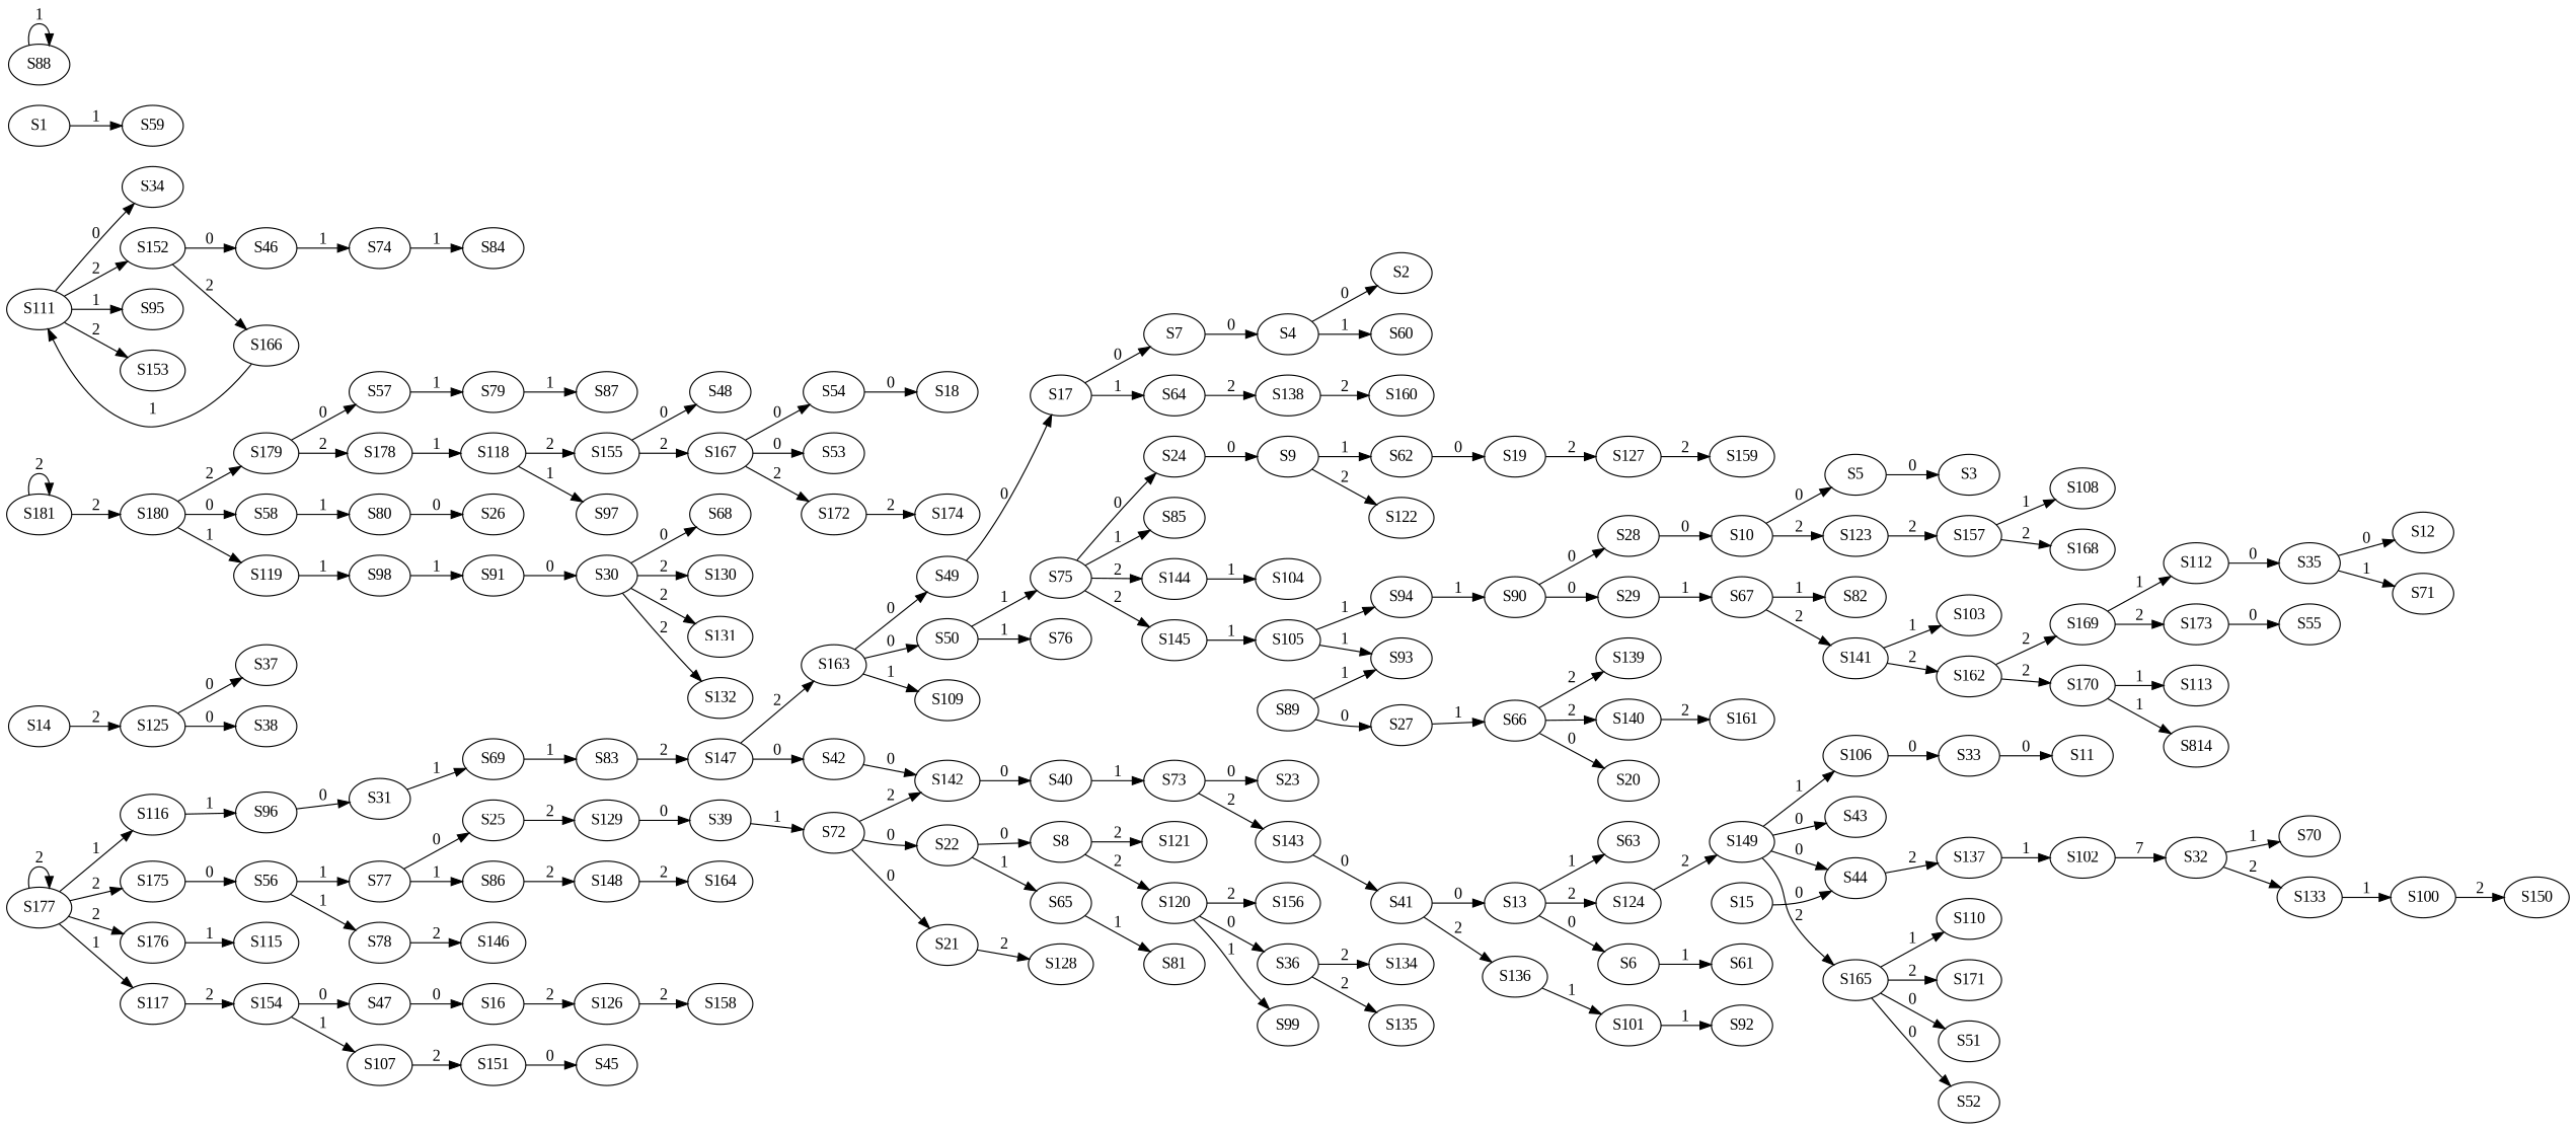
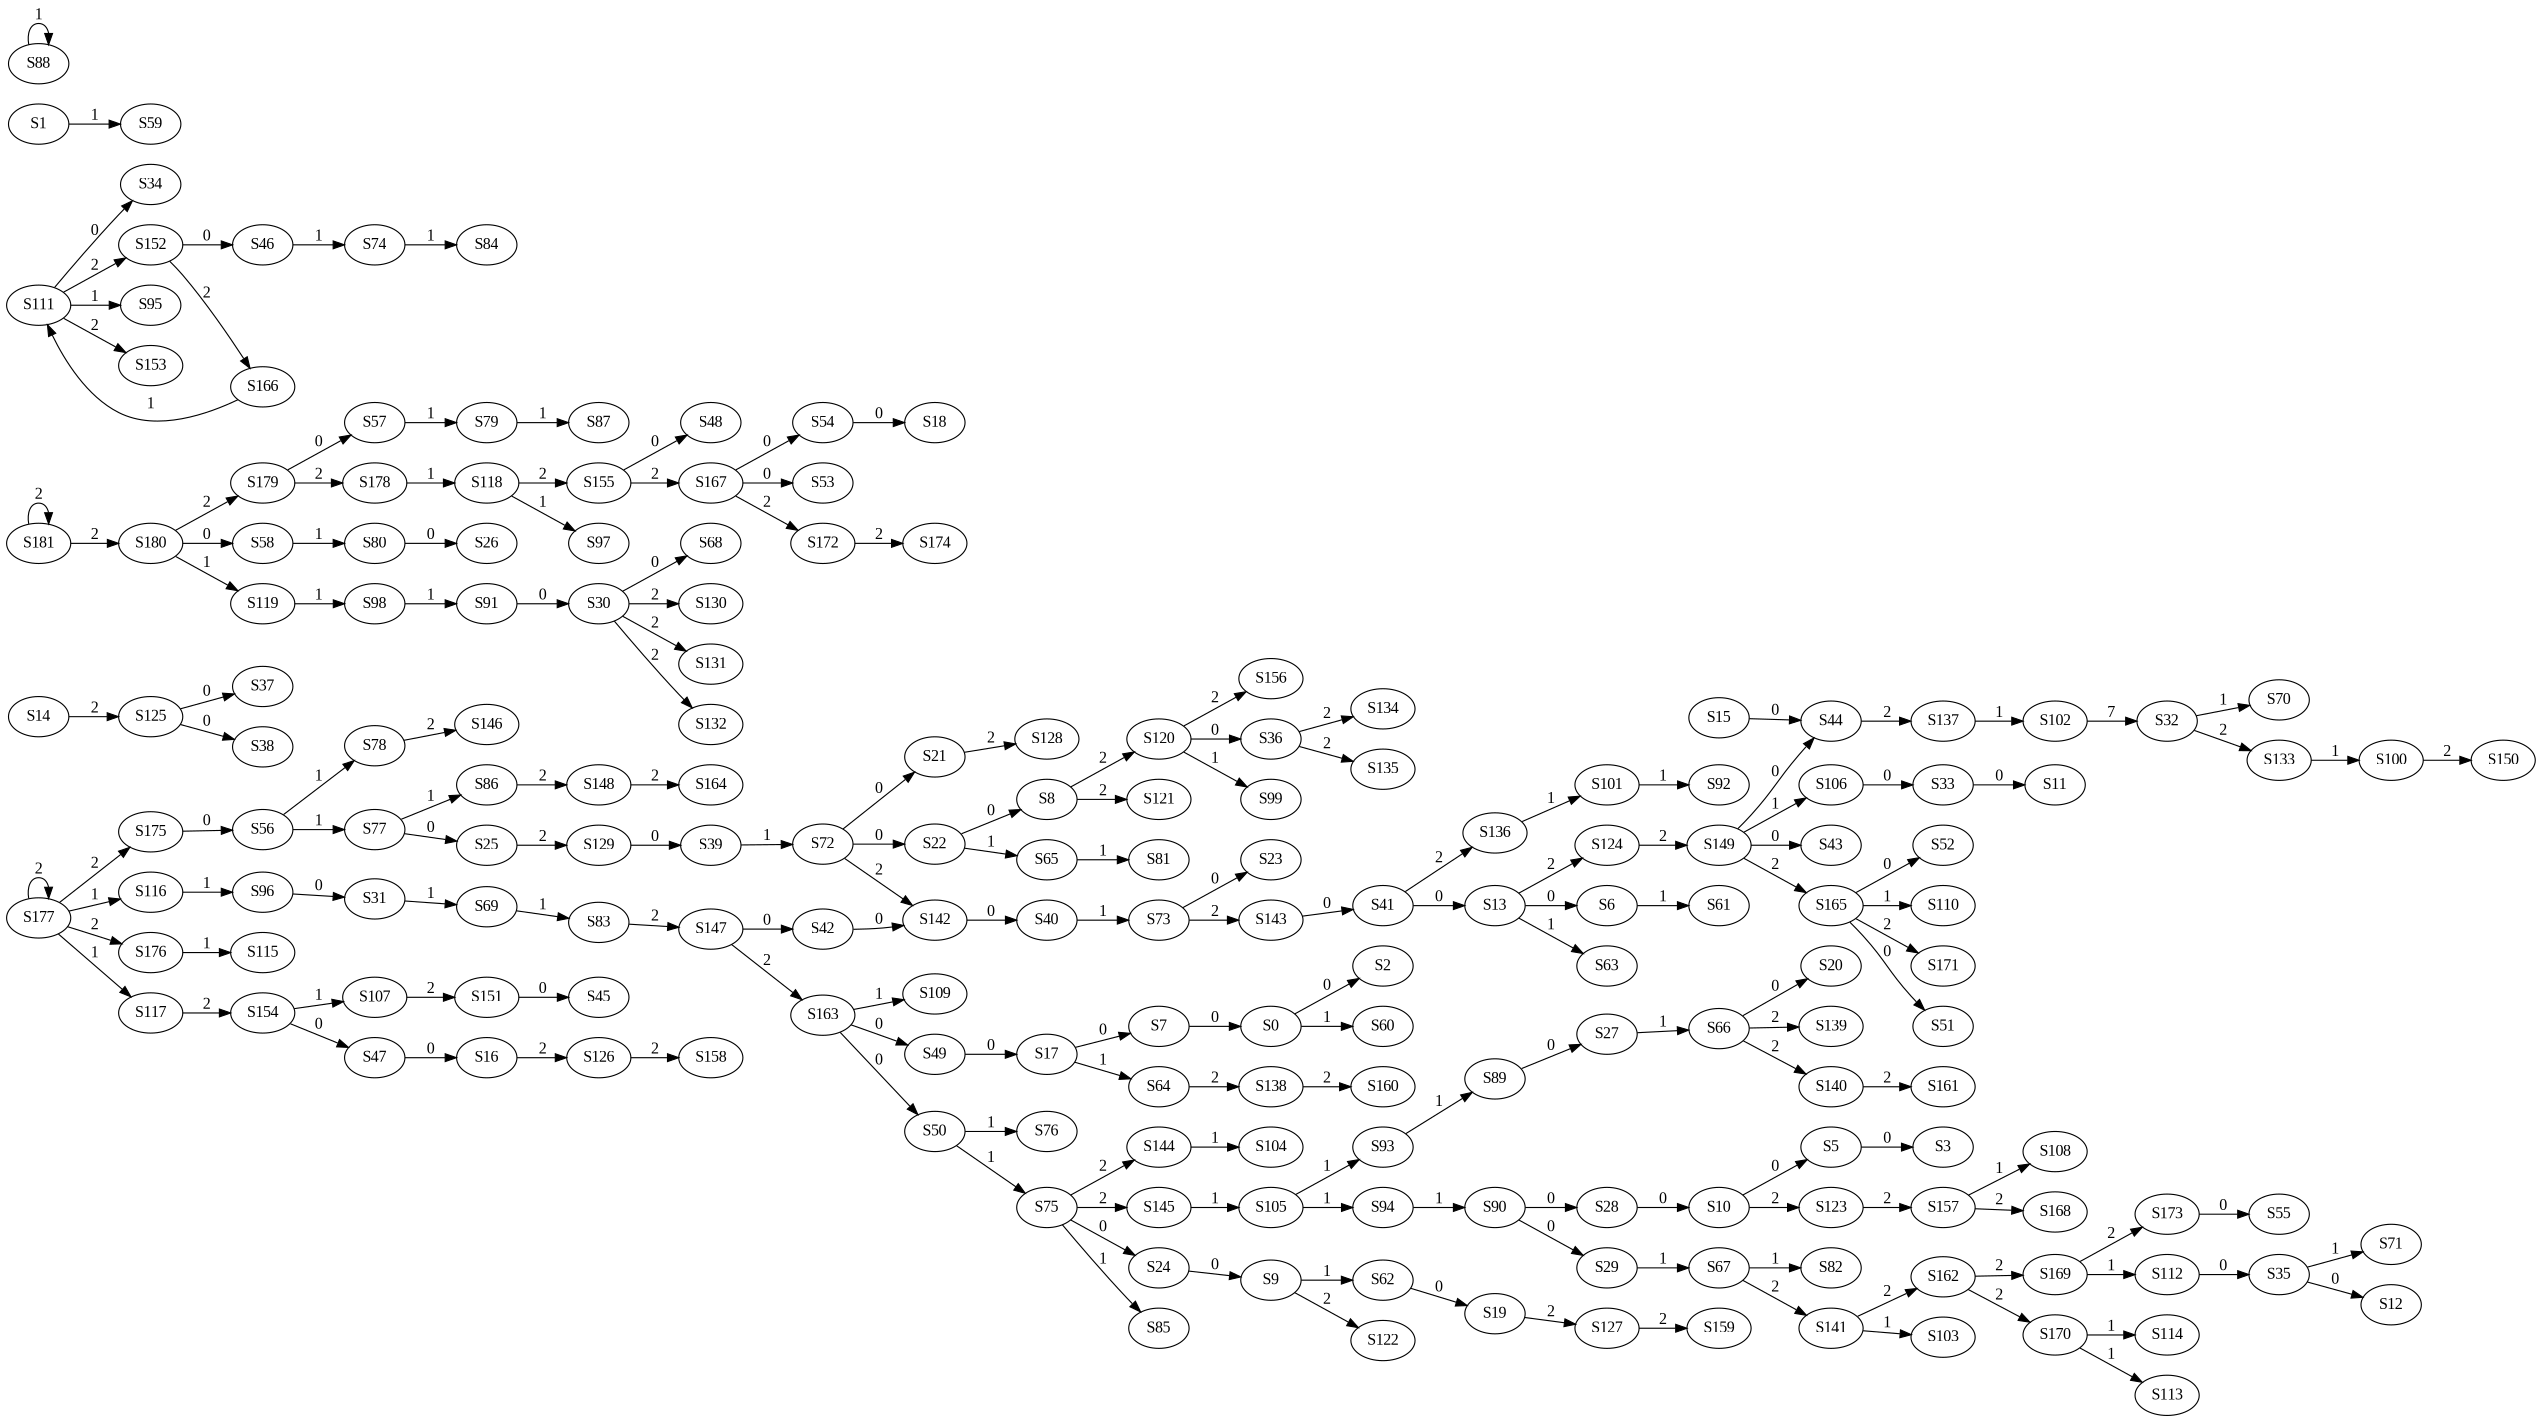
  strict digraph {
    fontname="Liberation Serif"
    rankdir=LR
    node [fontname="Liberation Serif"]
    edge [fontname="Liberation Serif"]
-   S4
+   S4 [label=S0]
    S2
    S60
    S5
    S3
    S7
    S10
    S123
    S157
    S13
    S6
    S63
    S124
    S61
    S149
    S17
    S64
    S138
    S22
    S8
    S65
    S120
    S121
    S81
    S36
    S99
    S156
    S24
    S9
    S62
    S122
    S19
    S28
    S33
    S11
    S35
    S12
    S71
    S41
    S136
    S101
    S42
    S142
    S14
    S125
    S37
    S38
    S44
    S137
    S15
    S102
    S47
    S16
    S126
    S158
    S49
    S54
    S18
    S127
    S159
    S66
    S20
    S139
    S140
    S161
    S72
    S21
    S128
    S40
    S73
    S23
    S143
    S75
    S85
    S144
    S145
    S104
    S105
    S77
    S25
    S86
    S129
    S148
    S39
    S80
    S26
    S89
    S27
    S90
    S29
    S67
    S82
    S141
    S91
    S30
    S68
    S130
    S131
    S132
    S96
    S31
    S69
    S83
    S32
    S70
    S133
    S100
    S106
    S111
    S34
    S152
    S95
    S153
    S46
    S166
    S112
    S134
    S135
    S147
    S163
    S50
    S109
    S43
    S165
    S51
    S52
    S110
    S171
    S151
    S45
    S74
    S84
    S154
    S107
    S155
    S48
    S167
    S53
    S172
    S76
    S174
    S173
    S55
    S175
    S56
    S78
    S146
    S179
    S57
    S178
    S79
    S118
    S87
    S180
    S58
    S119
    S98
    S1
    S59
    S160
    S103
    S162
    S164
    S88
    S93
    S94
    S92
    S116
    S97
    S150
    S169
    S170
    S108
    S168
    S113
-   S114 [label=S814]
+   S114
    S176
    S115
    S177
    S117
    S181
    S4 -> S2 [label=0]
    S4 -> S60 [label=1]
    S5 -> S3 [label=0]
    S7 -> S4 [label=0]
    S10 -> S5 [label=0]
    S10 -> S123 [label=2]
    S123 -> S157 [label=2]
    S157 -> S108 [label=1]
    S157 -> S168 [label=2]
    S13 -> S6 [label=0]
    S13 -> S63 [label=1]
    S13 -> S124 [label=2]
    S6 -> S61 [label=1]
    S124 -> S149 [label=2]
    S149 -> S44 [label=0]
    S149 -> S106 [label=1]
    S149 -> S43 [label=0]
    S149 -> S165 [label=2]
    S17 -> S7 [label=0]
    S17 -> S64 [label=1]
    S64 -> S138 [label=2]
    S138 -> S160 [label=2]
    S22 -> S8 [label=0]
    S22 -> S65 [label=1]
    S8 -> S120 [label=2]
    S8 -> S121 [label=2]
    S65 -> S81 [label=1]
    S120 -> S36 [label=0]
    S120 -> S99 [label=1]
    S120 -> S156 [label=2]
    S36 -> S134 [label=2]
    S36 -> S135 [label=2]
    S24 -> S9 [label=0]
    S9 -> S62 [label=1]
    S9 -> S122 [label=2]
    S62 -> S19 [label=0]
    S19 -> S127 [label=2]
    S28 -> S10 [label=0]
    S33 -> S11 [label=0]
    S35 -> S12 [label=0]
    S35 -> S71 [label=1]
    S41 -> S13 [label=0]
    S41 -> S136 [label=2]
    S136 -> S101 [label=1]
    S101 -> S92 [label=1]
    S42 -> S142 [label=0]
    S142 -> S40 [label=0]
    S14 -> S125 [label=2]
    S125 -> S37 [label=0]
    S125 -> S38 [label=0]
    S44 -> S137 [label=2]
    S137 -> S102 [label=1]
    S15 -> S44 [label=0]
    S102 -> S32 [label=7]
    S47 -> S16 [label=0]
    S16 -> S126 [label=2]
    S126 -> S158 [label=2]
    S49 -> S17 [label=0]
    S54 -> S18 [label=0]
    S127 -> S159 [label=2]
    S66 -> S20 [label=0]
    S66 -> S139 [label=2]
    S66 -> S140 [label=2]
    S140 -> S161 [label=2]
    S72 -> S22 [label=0]
    S72 -> S142 [label=2]
    S72 -> S21 [label=0]
    S21 -> S128 [label=2]
    S40 -> S73 [label=1]
    S73 -> S23 [label=0]
    S73 -> S143 [label=2]
    S143 -> S41 [label=0]
    S75 -> S24 [label=0]
    S75 -> S85 [label=1]
    S75 -> S144 [label=2]
    S75 -> S145 [label=2]
    S144 -> S104 [label=1]
    S145 -> S105 [label=1]
    S105 -> S93 [label=1]
    S105 -> S94 [label=1]
    S77 -> S25 [label=0]
    S77 -> S86 [label=1]
    S25 -> S129 [label=2]
    S86 -> S148 [label=2]
    S129 -> S39 [label=0]
    S148 -> S164 [label=2]
    S39 -> S72 [label=1]
    S80 -> S26 [label=0]
    S89 -> S27 [label=0]
    S27 -> S66 [label=1]
    S90 -> S28 [label=0]
    S90 -> S29 [label=0]
    S29 -> S67 [label=1]
    S67 -> S82 [label=1]
    S67 -> S141 [label=2]
    S141 -> S103 [label=1]
    S141 -> S162 [label=2]
    S91 -> S30 [label=0]
    S30 -> S68 [label=0]
    S30 -> S130 [label=2]
    S30 -> S131 [label=2]
    S30 -> S132 [label=2]
    S96 -> S31 [label=0]
    S31 -> S69 [label=1]
    S69 -> S83 [label=1]
    S83 -> S147 [label=2]
    S32 -> S70 [label=1]
    S32 -> S133 [label=2]
    S133 -> S100 [label=1]
    S100 -> S150 [label=2]
    S106 -> S33 [label=0]
    S111 -> S34 [label=0]
    S111 -> S152 [label=2]
    S111 -> S95 [label=1]
    S111 -> S153 [label=2]
    S152 -> S46 [label=0]
    S152 -> S166 [label=2]
    S46 -> S74 [label=1]
    S166 -> S111 [label=1]
    S112 -> S35 [label=0]
    S147 -> S42 [label=0]
    S147 -> S163 [label=2]
    S163 -> S49 [label=0]
    S163 -> S50 [label=0]
    S163 -> S109 [label=1]
    S50 -> S75 [label=1]
    S50 -> S76 [label=1]
    S165 -> S51 [label=0]
    S165 -> S52 [label=0]
    S165 -> S110 [label=1]
    S165 -> S171 [label=2]
    S151 -> S45 [label=0]
    S74 -> S84 [label=1]
    S154 -> S47 [label=0]
    S154 -> S107 [label=1]
    S107 -> S151 [label=2]
    S155 -> S48 [label=0]
    S155 -> S167 [label=2]
    S167 -> S54 [label=0]
    S167 -> S53 [label=0]
    S167 -> S172 [label=2]
    S172 -> S174 [label=2]
    S173 -> S55 [label=0]
    S175 -> S56 [label=0]
    S56 -> S77 [label=1]
    S56 -> S78 [label=1]
    S78 -> S146 [label=2]
    S179 -> S57 [label=0]
    S179 -> S178 [label=2]
    S57 -> S79 [label=1]
    S178 -> S118 [label=1]
    S79 -> S87 [label=1]
    S118 -> S155 [label=2]
    S118 -> S97 [label=1]
    S180 -> S179 [label=2]
    S180 -> S58 [label=0]
    S180 -> S119 [label=1]
    S58 -> S80 [label=1]
    S119 -> S98 [label=1]
    S98 -> S91 [label=1]
    S1 -> S59 [label=1]
    S162 -> S169 [label=2]
    S162 -> S170 [label=2]
    S88 -> S88 [label=1]
-   S89 -> S93 [label=1]
+   S93 -> S89 [label=1]
    S94 -> S90 [label=1]
    S116 -> S96 [label=1]
    S169 -> S112 [label=1]
    S169 -> S173 [label=2]
    S170 -> S113 [label=1]
    S170 -> S114 [label=1]
    S176 -> S115 [label=1]
    S177 -> S175 [label=2]
    S177 -> S116 [label=1]
    S177 -> S176 [label=2]
    S177 -> S177 [label=2]
    S177 -> S117 [label=1]
    S117 -> S154 [label=2]
    S181 -> S180 [label=2]
    S181 -> S181 [label=2]
  }
